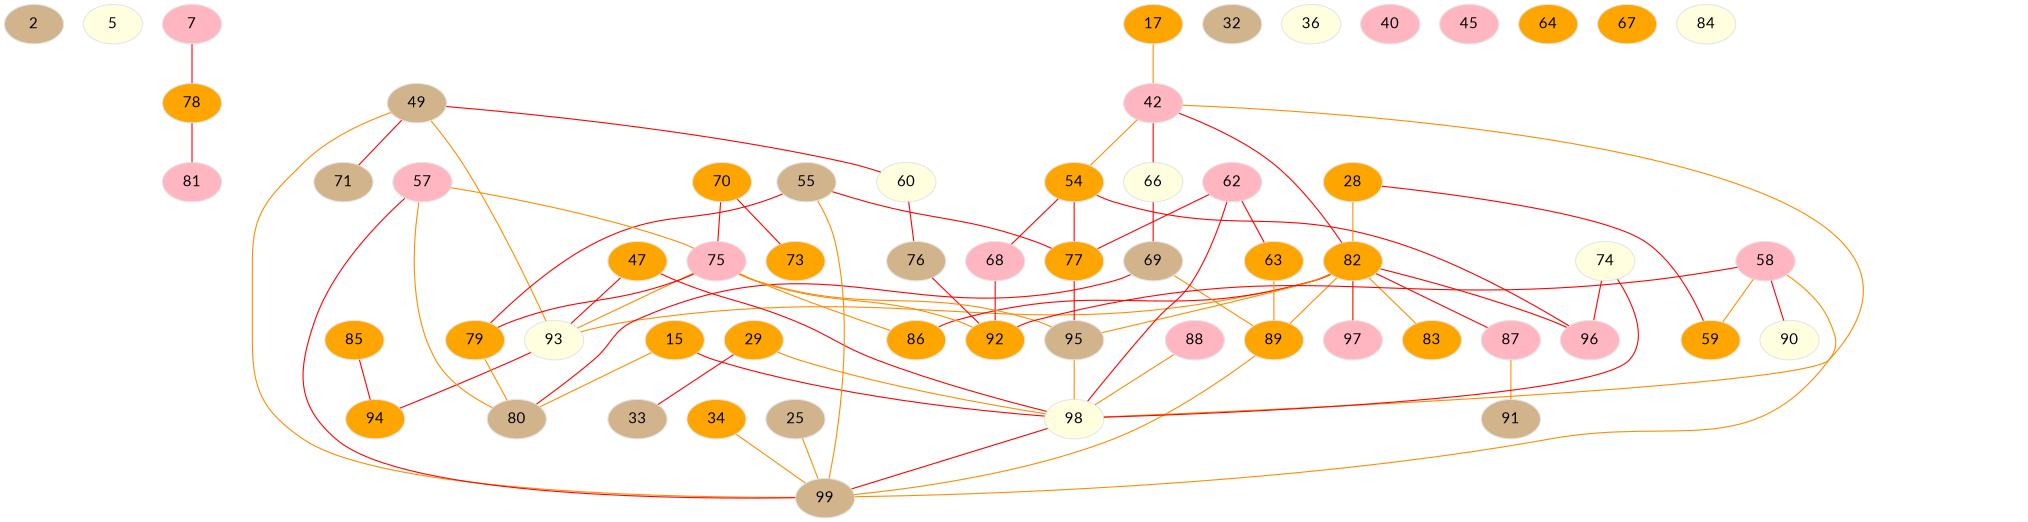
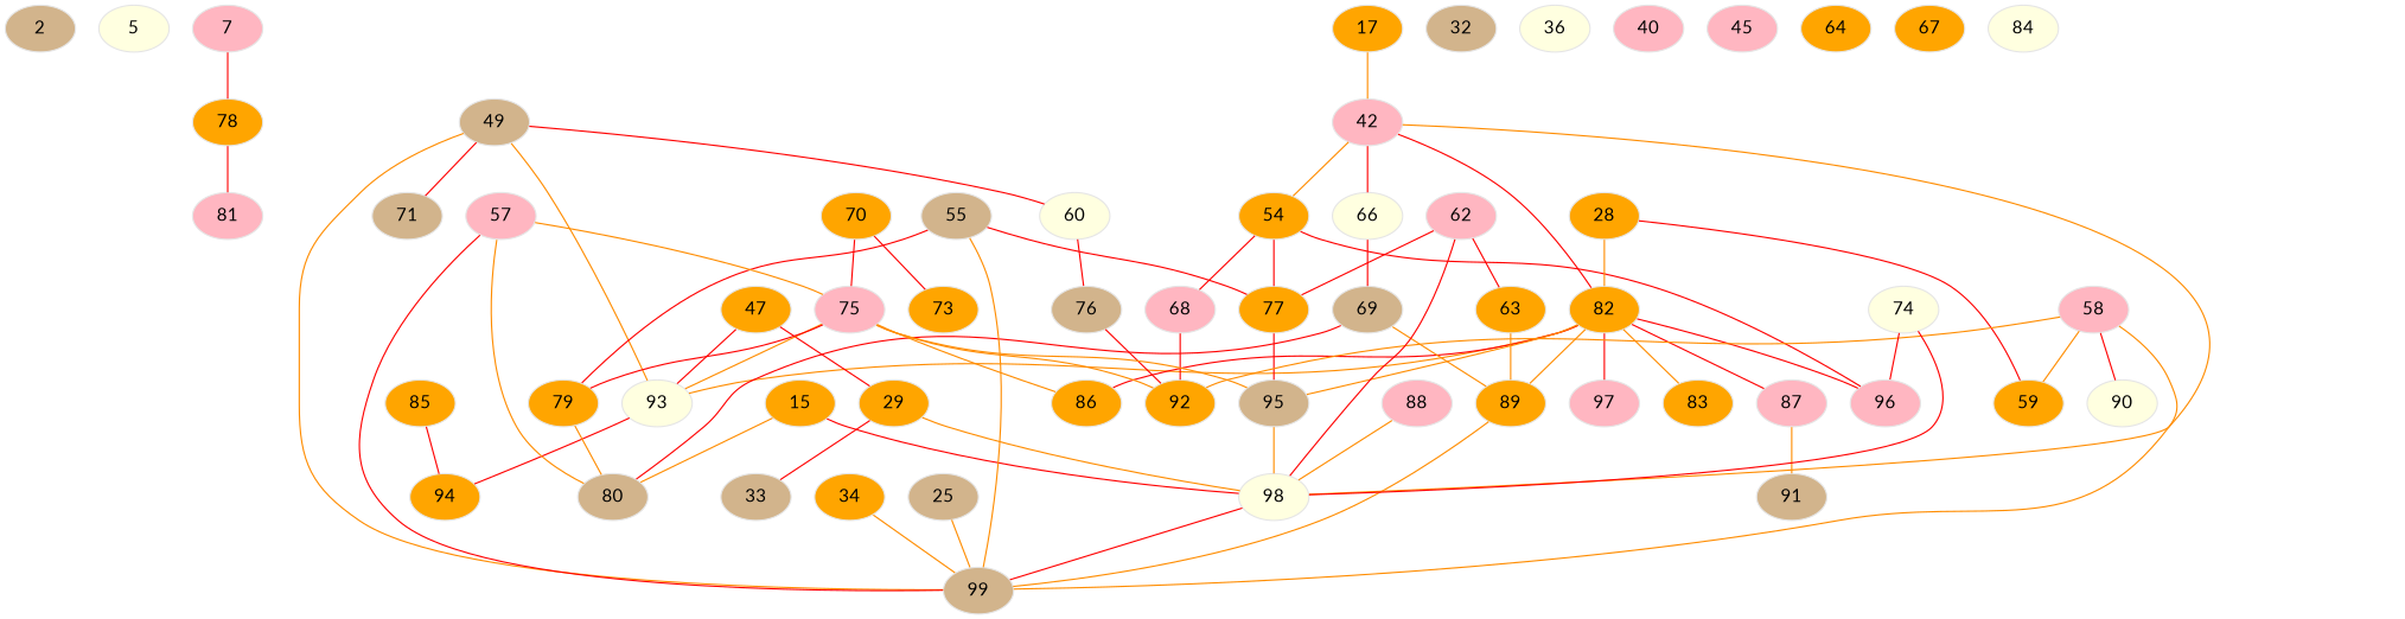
  graph {
    fontname=Lato
    node [color=gray90 fillcolor=orange fontname=Lato style=filled]
    edge [color=red fontname=Lato]
    2 [fillcolor=tan]
    5 [fillcolor=lightyellow]
    7 [fillcolor=lightpink]
    78
    81 [fillcolor=lightpink]
    80 [fillcolor=tan super="+9"]
    15
    98 [fillcolor=lightyellow super="+39+52+50"]
    99 [fillcolor=tan super="+31+46"]
    42 [fillcolor=lightpink super="+14"]
    82 [super="+20+41+61"]
    54
    66 [fillcolor=lightyellow]
    17
    25 [fillcolor=tan]
    28
    59
    93 [fillcolor=lightyellow]
    89 [super="+51+53"]
    96 [fillcolor=lightpink]
    86
    95 [fillcolor=tan super="+1"]
    83
    87 [fillcolor=lightpink]
    97 [fillcolor=lightpink]
    29
    33 [fillcolor=tan]
    32 [fillcolor=tan]
    34
    n30 [fillcolor=lightyellow label=36]
    40 [fillcolor=lightpink]
    68 [fillcolor=lightpink]
    77 [super="+72"]
    69 [fillcolor=tan super="+18+56"]
    45 [fillcolor=lightpink]
    47
    94
    49 [fillcolor=tan super="+37"]
    60 [fillcolor=lightyellow super="+21"]
    71 [fillcolor=tan]
    76 [fillcolor=tan super="+19"]
    92 [super="+10+44+48"]
    55 [fillcolor=tan super="+16"]
    79
    57 [fillcolor=lightpink super="+11"]
    75 [fillcolor=lightpink super="+35+65"]
    58 [fillcolor=lightpink super="+23+30+4"]
    90 [fillcolor=lightyellow]
    62 [fillcolor=lightpink]
    63
    64
    67
    70
    73
    74 [fillcolor=lightyellow]
    91 [fillcolor=tan]
    84 [fillcolor=lightyellow]
    85
    88 [fillcolor=lightpink]
    7 -- 78
    78 -- 81
    15 -- 80 [color=darkorange]
    15 -- 98
    98 -- 99
    42 -- 98 [color=darkorange]
    42 -- 82
    42 -- 54 [color=darkorange]
    42 -- 66 [weight=2]
    82 -- 93 [color=darkorange]
    82 -- 89 [color=darkorange]
    82 -- 96 [weight=2]
    82 -- 86
    82 -- 95 [color=darkorange]
    82 -- 83 [color=darkorange]
    82 -- 87
    82 -- 97
    54 -- 96
    54 -- 68
    54 -- 77
    66 -- 69
    17 -- 42 [color=darkorange]
    25 -- 99 [color=darkorange]
    28 -- 82 [color=darkorange weight=3]
    28 -- 59
    93 -- 94
    89 -- 99 [color=darkorange]
    95 -- 98 [color=darkorange]
    87 -- 91 [color=darkorange]
    29 -- 98 [color=darkorange]
    29 -- 33
    34 -- 99 [color=darkorange]
    68 -- 92
    77 -- 95 [weight=2]
    69 -- 80
    69 -- 89 [color=darkorange weight=2]
-   47 -- 98
+   47 -- 29
    47 -- 93
    49 -- 99 [color=darkorange]
    49 -- 93 [color=darkorange]
    49 -- 60
    49 -- 71
    60 -- 76
    76 -- 92
    55 -- 99 [color=darkorange]
    55 -- 77
    55 -- 79 [weight=2]
    79 -- 80 [color=darkorange]
    57 -- 80 [color=darkorange]
    57 -- 99
    57 -- 75 [color=darkorange]
    75 -- 93 [color=darkorange]
    75 -- 86 [color=darkorange]
    75 -- 95 [color=darkorange]
    75 -- 92 [color=darkorange weight=2]
    75 -- 79
    58 -- 99 [color=darkorange]
    58 -- 59 [color=darkorange]
-   58 -- 92
+   58 -- 92 [color=darkorange]
    58 -- 90
    62 -- 98
    62 -- 77
    62 -- 63
    63 -- 89 [color=darkorange]
    70 -- 75
    70 -- 73
    74 -- 98
    74 -- 96
    85 -- 94
    88 -- 98 [color=darkorange]
  }
